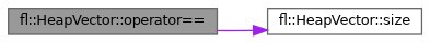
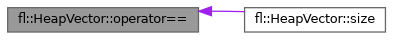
  digraph {
    rankdir=LR
    node [fontname=Helvetica fontsize=10 shape=box style=filled]
    n1 [color=gray40 fillcolor=grey60 fontcolor=black height=0.2 label="fl::HeapVector::operator==" width=0.4]
    n2 [color=grey40 fillcolor=white height=0.2 label="fl::HeapVector::size" width=0.4]
-   n1 -> n2 [color=purple fontname=Helvetica fontsize=10 labelfontname=Helvetica labelfontsize=10 style=solid]
+   n2 -> n1 [color=purple fontname=Helvetica fontsize=10 labelfontname=Helvetica labelfontsize=10 style=solid]
  }
